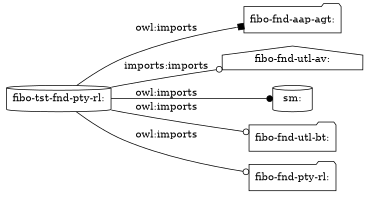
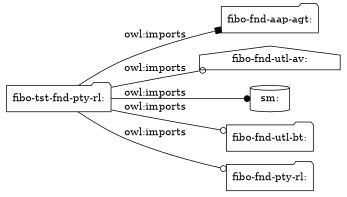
  digraph {
    rankdir=LR
    node [shape=folder]
    edge [arrowhead=odot]
-   "fibo-tst-fnd-pty-rl:" [shape=cylinder]
+   "fibo-tst-fnd-pty-rl:"
    "fibo-fnd-aap-agt:"
    "fibo-fnd-utl-av:" [shape=house]
    "sm:" [shape=cylinder]
    "fibo-fnd-utl-bt:"
    "fibo-fnd-pty-rl:"
    "fibo-tst-fnd-pty-rl:" -> "fibo-fnd-aap-agt:" [arrowhead=box label="owl:imports"]
-   "fibo-tst-fnd-pty-rl:" -> "fibo-fnd-utl-av:" [label="imports:imports"]
+   "fibo-tst-fnd-pty-rl:" -> "fibo-fnd-utl-av:" [label="owl:imports"]
    "fibo-tst-fnd-pty-rl:" -> "sm:" [arrowhead=dot label="owl:imports"]
    "fibo-tst-fnd-pty-rl:" -> "fibo-fnd-utl-bt:" [label="owl:imports"]
    "fibo-tst-fnd-pty-rl:" -> "fibo-fnd-pty-rl:" [label="owl:imports"]
  }
